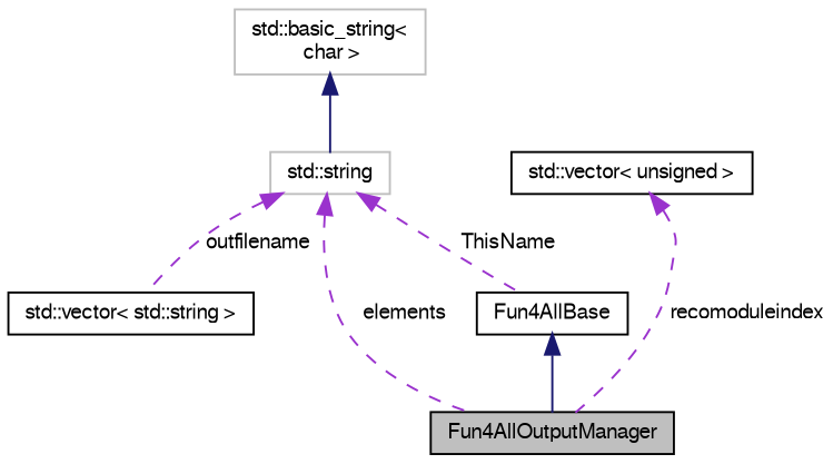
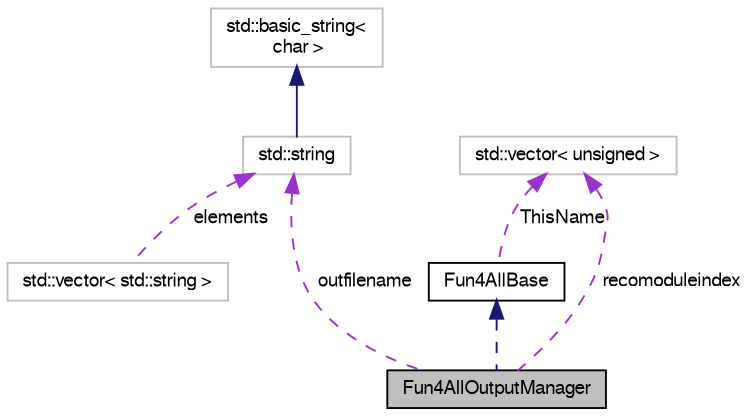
  digraph {
    node [color=grey75 fontname=FreeSans fontsize=10 shape=record]
    edge [color=darkorchid3 dir=back fontname=FreeSans fontsize=10 labelfontname=FreeSans labelfontsize=10 style=dashed]
    n1 [color=black fillcolor=grey75 fontcolor=black height=0.2 label=Fun4AllOutputManager style=filled width=0.4]
    n2 [color=black height=0.2 label=Fun4AllBase width=0.4]
    n3 [height=0.2 label="std::string" width=0.4]
-   n4 [color=black height=0.2 label="std::vector\< std::string \>" width=0.4]
+   n4 [height=0.2 label="std::vector\< std::string \>" width=0.4]
    n5 [height=0.2 label="std::basic_string\<\l char \>" width=0.4]
-   n6 [color=black height=0.2 label="std::vector\< unsigned \>" width=0.4]
-   n2 -> n1 [color=midnightblue style=solid]
-   n3 -> n1 [label=" elements"]
-   n3 -> n2 [label=" ThisName"]
-   n3 -> n4 [label=" outfilename"]
+   n6 [height=0.2 label="std::vector\< unsigned \>" width=0.4]
+   n2 -> n1 [color=midnightblue]
+   n3 -> n1 [label=" outfilename"]
+   n6 -> n2 [label=" ThisName"]
+   n3 -> n4 [label=" elements"]
    n5 -> n3 [color=midnightblue style=solid]
    n6 -> n1 [label=" recomoduleindex"]
  }
